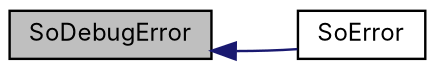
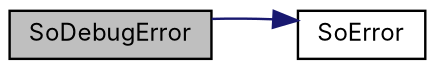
  digraph {
    rankdir=LR
    fontname=Inter
    node [color=black fontname=Inter fontsize=10 shape=record style=filled]
    n1 [fillcolor=grey75 fontcolor=black height=0.2 label=SoDebugError width=0.4]
    n2 [fillcolor=white height=0.2 label=SoError width=0.4]
-   n1 -> n2 [color=midnightblue dir=back fontname=Inter fontsize=10 labelfontname=Helvetica labelfontsize=10 style=solid]
+   n2 -> n1 [color=midnightblue dir=back fontname=Inter fontsize=10 labelfontname=Helvetica labelfontsize=10 style=solid]
  }
